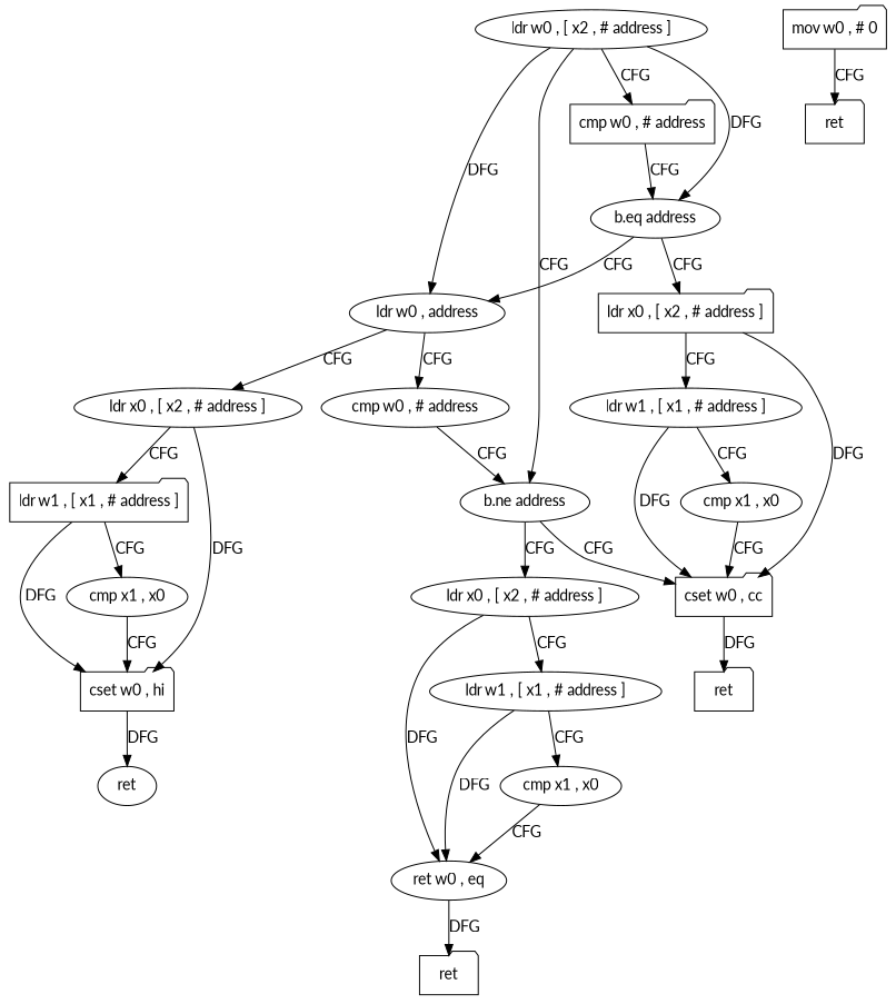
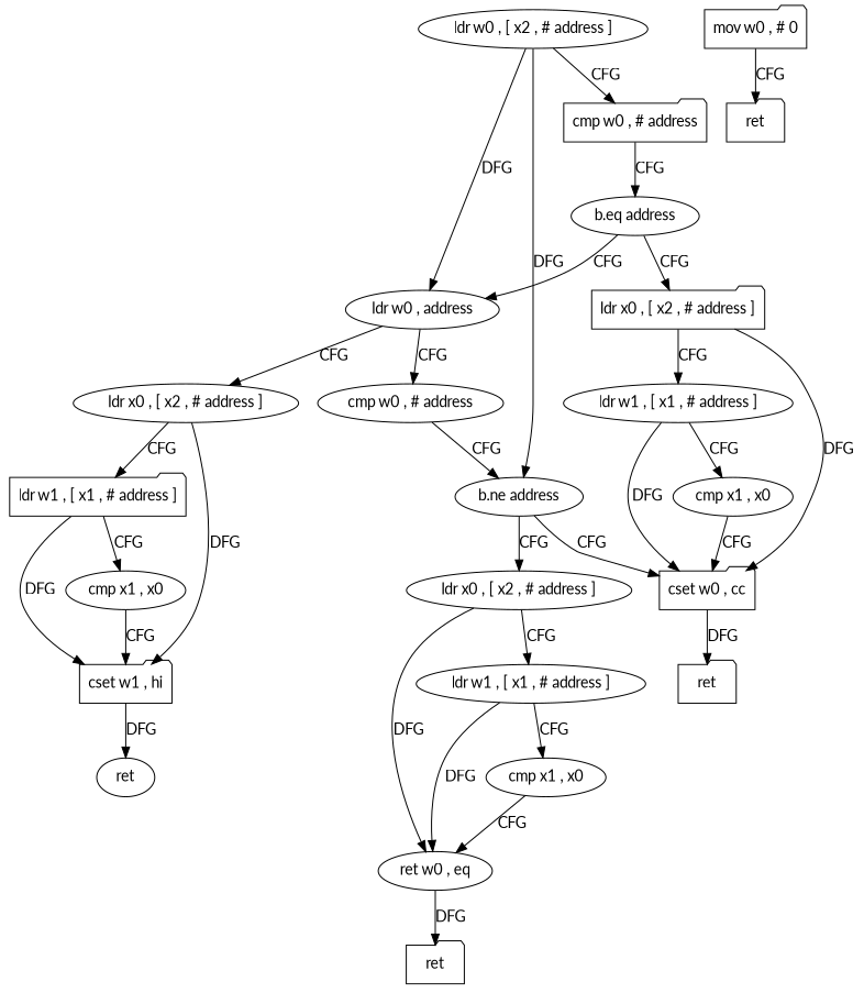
  digraph {
    fontname=Lato
    node [fontname=Lato shape=ellipse]
    edge [fontname=Lato]
    n1 [label="ldr w0 , [ x2 , # address ]"]
    n2 [label="cmp w0 , # address" shape=folder]
    n3 [label="b.eq address"]
    n4 [label="ldr w0 , address"]
    n5 [label="b.ne address"]
    n6 [label="ldr x0 , [ x2 , # address ]" shape=folder]
    n7 [label="ldr x0 , [ x2 , # address ]"]
    n8 [label="cmp w0 , # address"]
    n9 [label="cset w0 , cc" shape=folder]
    n10 [label="ldr x0 , [ x2 , # address ]"]
    n11 [label="ldr w1 , [ x1 , # address ]"]
    n12 [label="cmp x1 , x0"]
    n13 [label=ret shape=folder]
    n14 [label="ldr w1 , [ x1 , # address ]" shape=folder]
-   n15 [label="cset w0 , hi" shape=folder]
+   n15 [label="cset w1 , hi" shape=folder]
    n16 [label="cmp x1 , x0"]
    n17 [label=ret]
    n18 [label="mov w0 , # 0" shape=folder]
    n19 [label=ret shape=folder]
    n20 [label="ldr w1 , [ x1 , # address ]"]
    n21 [label="ret w0 , eq"]
    n22 [label="cmp x1 , x0"]
    n23 [label=ret shape=folder]
    n1 -> n2 [label=CFG]
-   n1 -> n3 [label=DFG]
    n1 -> n4 [label=DFG]
-   n1 -> n5 [label=CFG]
+   n1 -> n5 [label=DFG]
    n2 -> n3 [label=CFG]
    n3 -> n4 [label=CFG]
    n3 -> n6 [label=CFG]
    n4 -> n7 [label=CFG]
    n4 -> n8 [label=CFG]
    n5 -> n9 [label=CFG]
    n5 -> n10 [label=CFG]
    n6 -> n9 [label=DFG]
    n6 -> n11 [label=CFG]
    n7 -> n14 [label=CFG]
    n7 -> n15 [label=DFG]
    n8 -> n5 [label=CFG]
    n9 -> n13 [label=DFG]
    n10 -> n20 [label=CFG]
    n10 -> n21 [label=DFG]
    n11 -> n9 [label=DFG]
    n11 -> n12 [label=CFG]
    n12 -> n9 [label=CFG]
    n14 -> n15 [label=DFG]
    n14 -> n16 [label=CFG]
    n15 -> n17 [label=DFG]
    n16 -> n15 [label=CFG]
    n18 -> n19 [label=CFG]
    n20 -> n21 [label=DFG]
    n20 -> n22 [label=CFG]
    n21 -> n23 [label=DFG]
    n22 -> n21 [label=CFG]
  }
